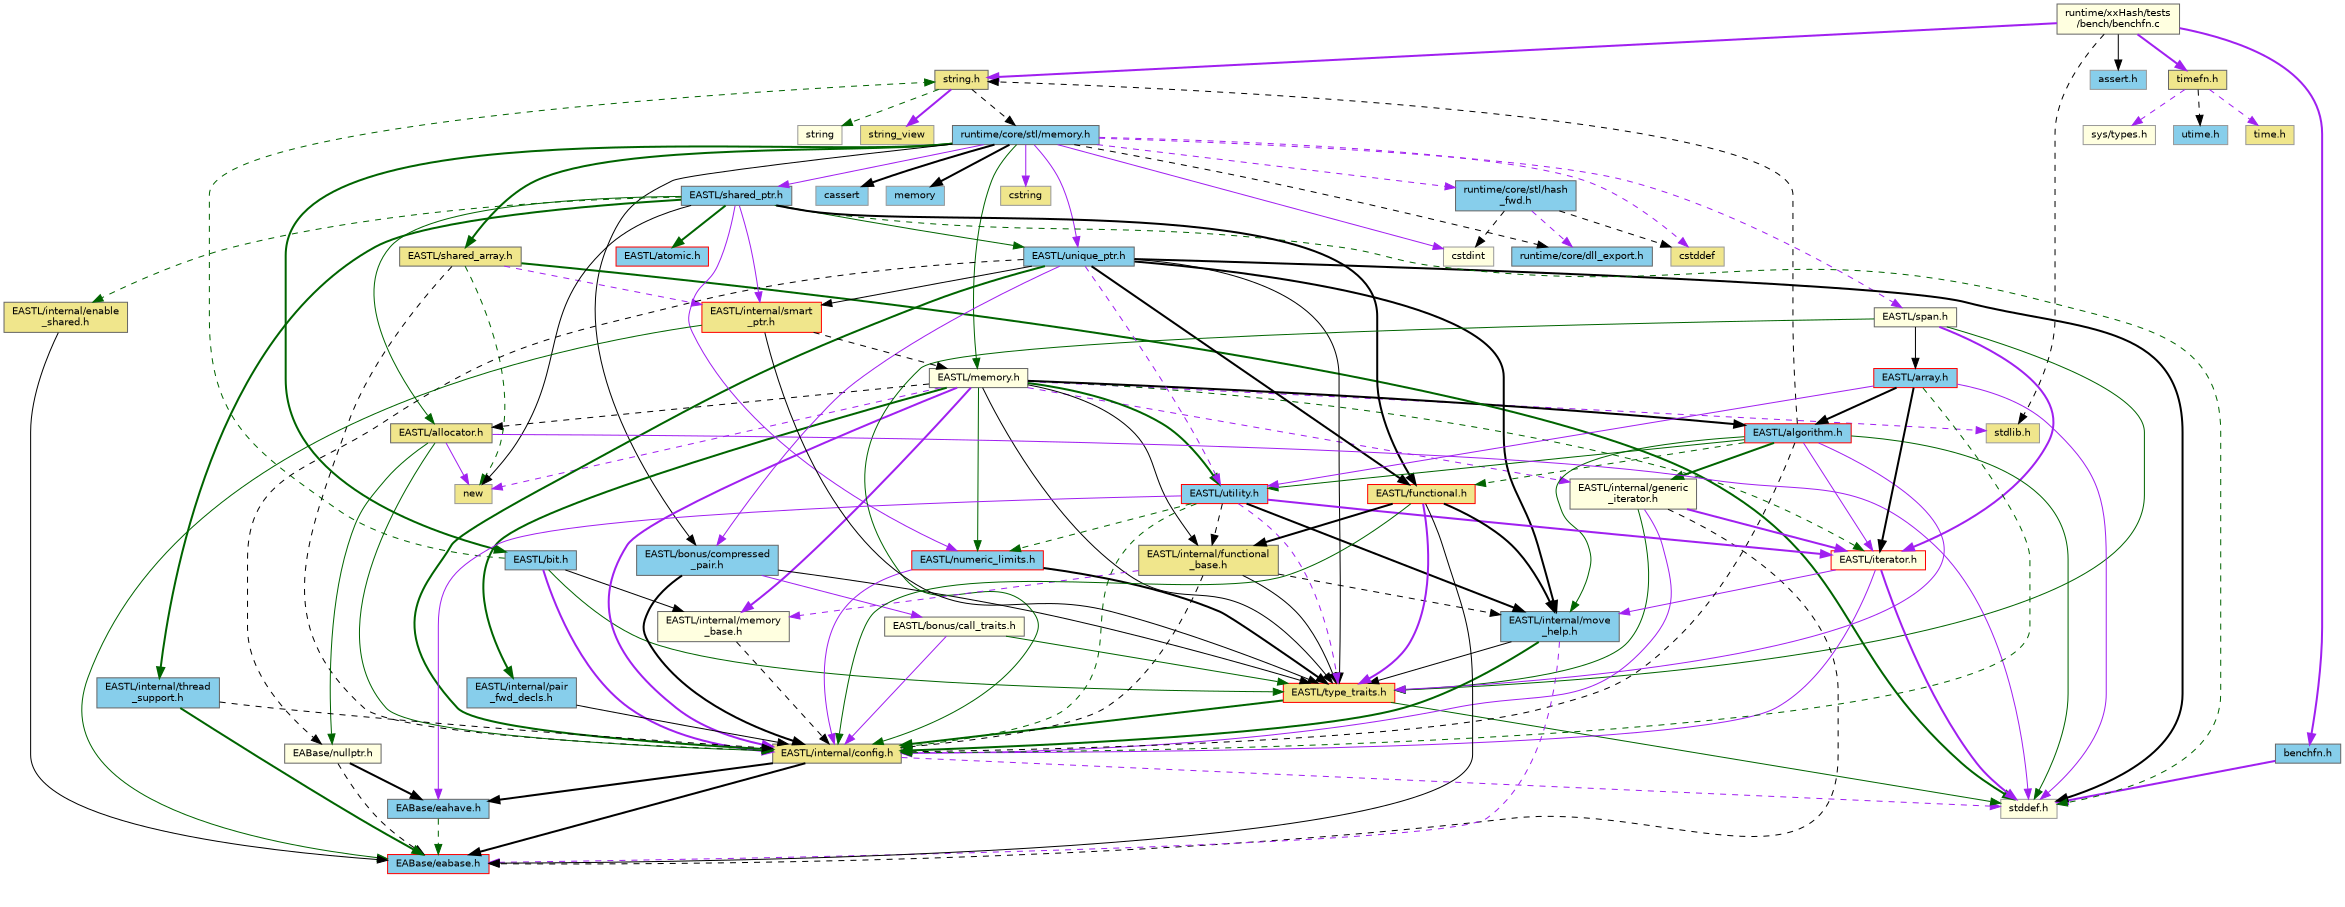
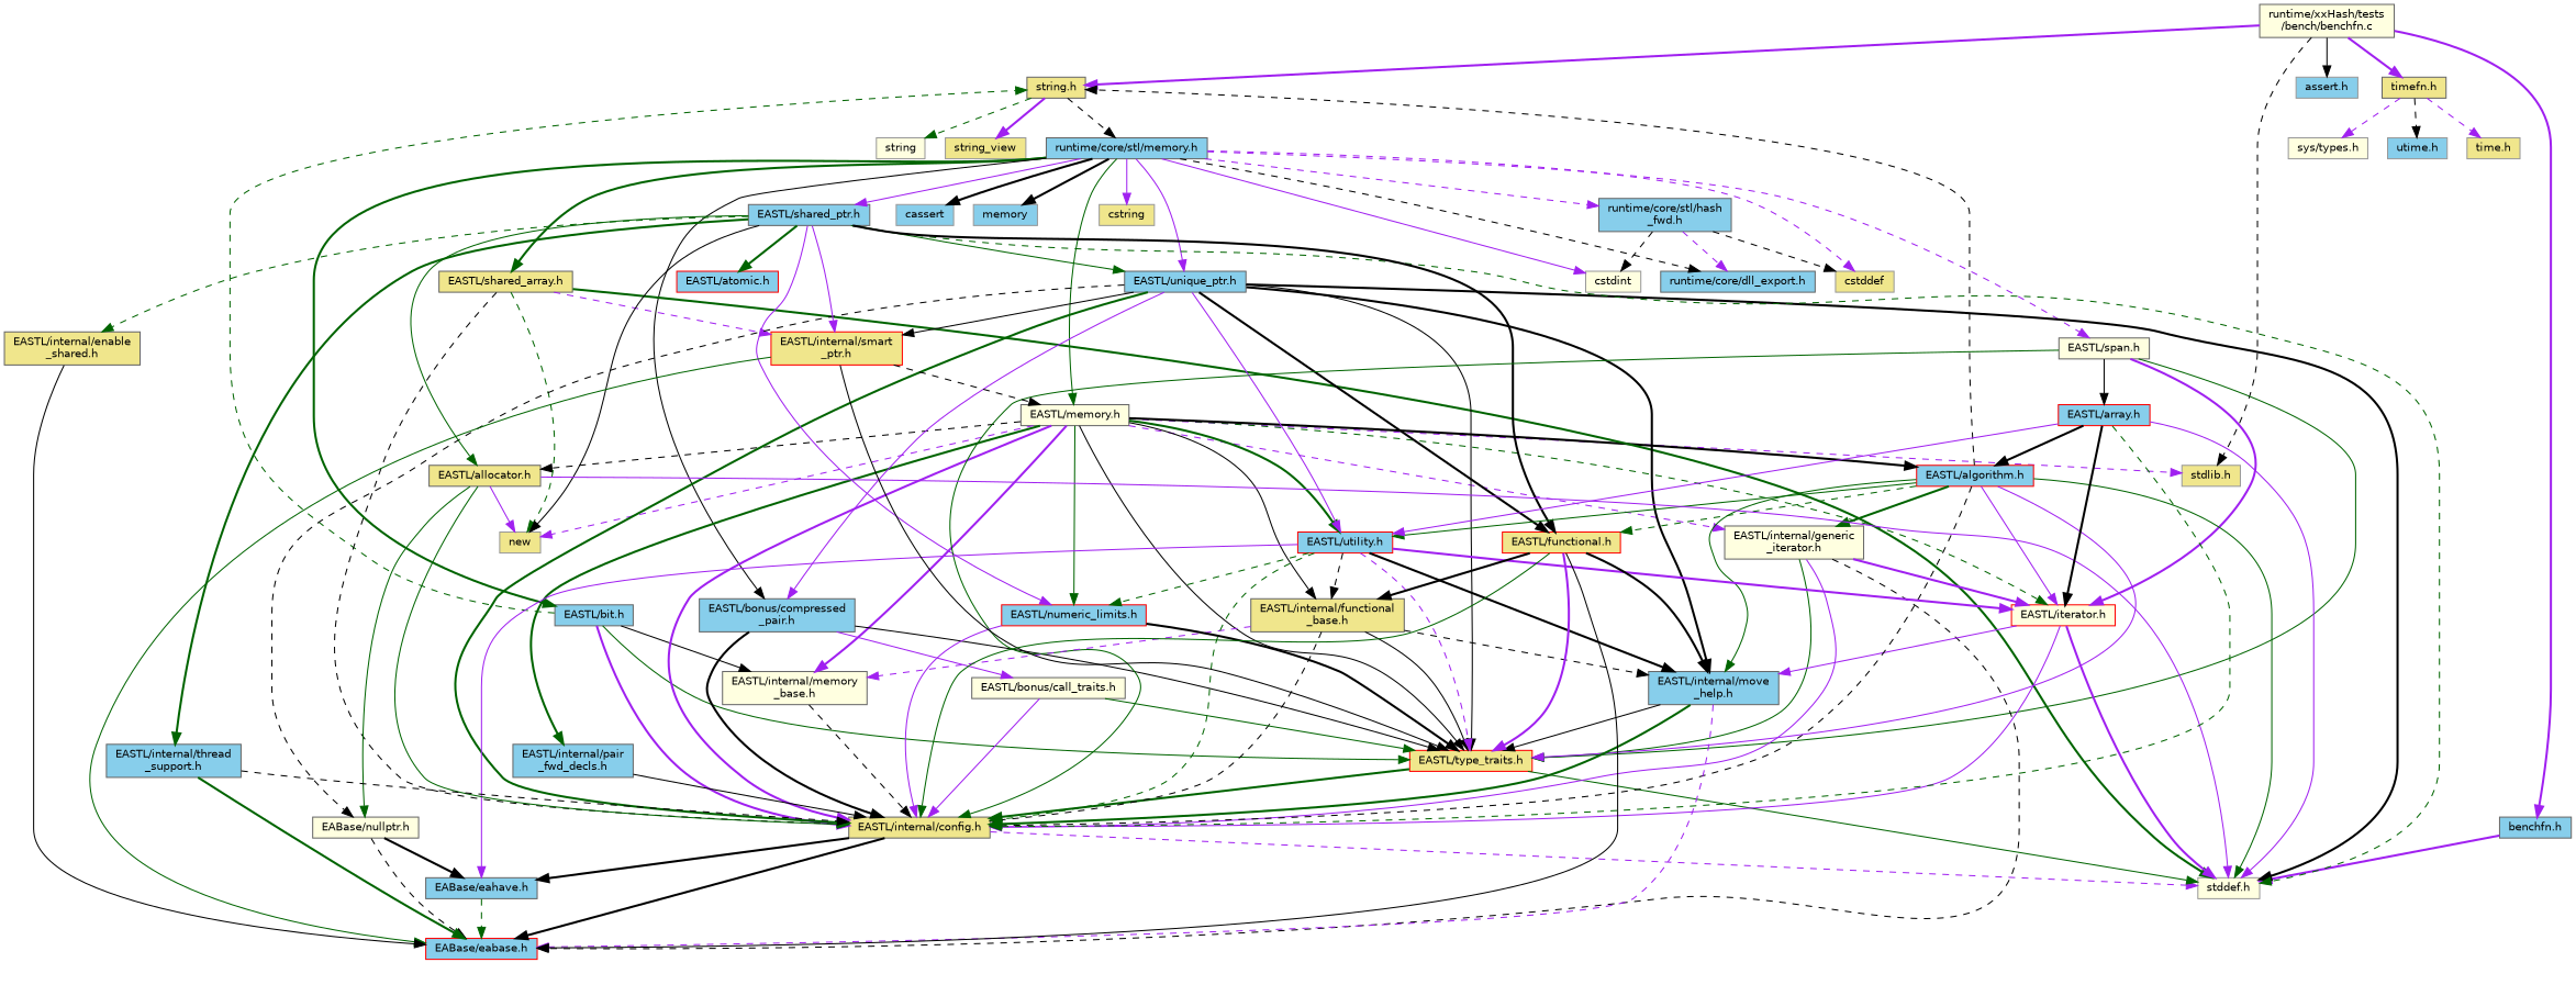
  digraph {
    node [color=grey40 fillcolor=skyblue fontname=Helvetica fontsize=10 shape=box style=filled]
    edge [color=black fontname=Helvetica fontsize=10 labelfontname=Helvetica labelfontsize=10 style=solid]
    n1 [color=gray40 fillcolor=lightyellow fontcolor=black height=0.2 label="runtime/xxHash/tests\l/bench/benchfn.c" width=0.4]
    n2 [color=grey60 fillcolor=khaki height=0.2 label="stdlib.h" width=0.4]
    n3 [fillcolor=khaki height=0.2 label="string.h" width=0.4]
    n4 [color=grey60 height=0.2 label="assert.h" width=0.4]
    n5 [fillcolor=khaki height=0.2 label="timefn.h" width=0.4]
    n6 [height=0.2 label="benchfn.h" width=0.4]
    n7 [color=grey60 fillcolor=lightyellow height=0.2 label=string width=0.4]
    n8 [color=grey60 fillcolor=khaki height=0.2 label=string_view width=0.4]
    n9 [height=0.2 label="runtime/core/stl/memory.h" width=0.4]
    n10 [color=grey60 fillcolor=lightyellow height=0.2 label="sys/types.h" width=0.4]
    n11 [color=grey60 height=0.2 label="utime.h" width=0.4]
    n12 [color=grey60 fillcolor=khaki height=0.2 label="time.h" width=0.4]
    n13 [color=grey60 fillcolor=lightyellow height=0.2 label="stddef.h" width=0.4]
    n14 [color=grey60 fillcolor=khaki height=0.2 label=cstddef width=0.4]
    n15 [color=grey60 fillcolor=lightyellow height=0.2 label=cstdint width=0.4]
    n16 [color=grey60 height=0.2 label=cassert width=0.4]
    n17 [color=grey60 height=0.2 label=memory width=0.4]
    n18 [color=grey60 fillcolor=khaki height=0.2 label=cstring width=0.4]
    n19 [height=0.2 label="EASTL/bit.h" width=0.4]
    n20 [fillcolor=lightyellow height=0.2 label="EASTL/memory.h" width=0.4]
    n21 [fillcolor=khaki height=0.2 label="EASTL/shared_array.h" width=0.4]
    n22 [height=0.2 label="EASTL/unique_ptr.h" width=0.4]
    n23 [height=0.2 label="EASTL/bonus/compressed\l_pair.h" width=0.4]
    n24 [height=0.2 label="EASTL/shared_ptr.h" width=0.4]
    n25 [fillcolor=lightyellow height=0.2 label="EASTL/span.h" width=0.4]
    n26 [height=0.2 label="runtime/core/dll_export.h" width=0.4]
    n27 [height=0.2 label="runtime/core/stl/hash\l_fwd.h" width=0.4]
    n28 [fillcolor=khaki height=0.2 label="EASTL/internal/config.h" width=0.4]
    n29 [fillcolor=lightyellow height=0.2 label="EASTL/internal/memory\l_base.h" width=0.4]
    n30 [color=red fillcolor=khaki height=0.2 label="EASTL/type_traits.h" width=0.4]
    n31 [fillcolor=lightyellow height=0.2 label="EASTL/internal/generic\l_iterator.h" width=0.4]
    n32 [color=red fillcolor=lightyellow height=0.2 label="EASTL/iterator.h" width=0.4]
    n33 [height=0.2 label="EASTL/internal/pair\l_fwd_decls.h" width=0.4]
    n34 [fillcolor=khaki height=0.2 label="EASTL/internal/functional\l_base.h" width=0.4]
    n35 [color=red height=0.2 label="EASTL/algorithm.h" width=0.4]
    n36 [color=red height=0.2 label="EASTL/utility.h" width=0.4]
    n37 [color=red height=0.2 label="EASTL/numeric_limits.h" width=0.4]
    n38 [fillcolor=khaki height=0.2 label="EASTL/allocator.h" width=0.4]
    n39 [color=grey60 fillcolor=khaki height=0.2 label=new width=0.4]
    n40 [color=red fillcolor=khaki height=0.2 label="EASTL/internal/smart\l_ptr.h" width=0.4]
    n41 [height=0.2 label="EASTL/internal/move\l_help.h" width=0.4]
    n42 [color=red fillcolor=khaki height=0.2 label="EASTL/functional.h" width=0.4]
    n43 [fillcolor=lightyellow height=0.2 label="EABase/nullptr.h" width=0.4]
    n44 [fillcolor=lightyellow height=0.2 label="EASTL/bonus/call_traits.h" width=0.4]
    n45 [height=0.2 label="EASTL/internal/thread\l_support.h" width=0.4]
    n46 [color=red height=0.2 label="EASTL/atomic.h" width=0.4]
    n47 [fillcolor=khaki height=0.2 label="EASTL/internal/enable\l_shared.h" width=0.4]
    n48 [color=red height=0.2 label="EASTL/array.h" width=0.4]
    n49 [color=red height=0.2 label="EABase/eabase.h" width=0.4]
    n50 [height=0.2 label="EABase/eahave.h" width=0.4]
    n1 -> n2 [style=dashed]
    n1 -> n3 [color=purple style=bold]
    n1 -> n4
    n1 -> n5 [color=purple style=bold]
    n1 -> n6 [color=purple style=bold]
    n3 -> n7 [color=darkgreen style=dashed]
    n3 -> n8 [color=purple style=bold]
    n3 -> n9 [style=dashed]
    n5 -> n10 [color=purple style=dashed]
    n5 -> n11 [style=dashed]
    n5 -> n12 [color=purple style=dashed]
    n6 -> n13 [color=purple style=bold]
    n9 -> n14 [color=purple style=dashed]
    n9 -> n15 [color=purple]
    n9 -> n16 [style=bold]
    n9 -> n17 [style=bold]
    n9 -> n18 [color=purple]
    n9 -> n19 [color=darkgreen style=bold]
    n9 -> n20 [color=darkgreen]
    n9 -> n21 [color=darkgreen style=bold]
    n9 -> n22 [color=purple]
    n9 -> n23
    n9 -> n24 [color=purple]
    n9 -> n25 [color=purple style=dashed]
    n9 -> n26 [style=dashed]
    n9 -> n27 [color=purple style=dashed]
    n19 -> n3 [color=darkgreen style=dashed]
    n19 -> n28 [color=purple style=bold]
    n19 -> n29
    n19 -> n30 [color=darkgreen]
    n20 -> n2 [color=purple style=dashed]
    n20 -> n28 [color=purple style=bold]
    n20 -> n29 [color=purple style=bold]
    n20 -> n30
    n20 -> n31 [color=purple style=dashed]
    n20 -> n32 [color=darkgreen style=dashed]
    n20 -> n33 [color=darkgreen style=bold]
    n20 -> n34
    n20 -> n35 [style=bold]
    n20 -> n36 [color=darkgreen style=bold]
    n20 -> n37 [color=darkgreen]
    n20 -> n38 [style=dashed]
    n20 -> n39 [color=purple style=dashed]
    n21 -> n13 [color=darkgreen style=bold]
    n21 -> n28 [style=dashed]
    n21 -> n39 [color=darkgreen style=dashed]
    n21 -> n40 [color=purple style=dashed]
    n22 -> n13 [style=bold]
    n22 -> n23 [color=purple]
    n22 -> n28 [color=darkgreen style=bold]
    n22 -> n30
-   n22 -> n36 [color=purple style=dashed]
+   n22 -> n36 [color=purple]
    n22 -> n40
    n22 -> n41 [style=bold]
    n22 -> n42 [style=bold]
    n22 -> n43 [style=dashed]
    n23 -> n28 [style=bold]
    n23 -> n30
    n23 -> n44 [color=purple]
    n24 -> n13 [color=darkgreen style=dashed]
    n24 -> n22 [color=darkgreen]
    n24 -> n37 [color=purple]
    n24 -> n38 [color=darkgreen]
    n24 -> n39
    n24 -> n40 [color=purple]
    n24 -> n42 [style=bold]
    n24 -> n45 [color=darkgreen style=bold]
    n24 -> n46 [color=darkgreen style=bold]
    n24 -> n47 [color=darkgreen style=dashed]
    n25 -> n28 [color=darkgreen]
    n25 -> n30 [color=darkgreen]
    n25 -> n32 [color=purple style=bold]
    n25 -> n48
    n27 -> n14 [style=dashed]
    n27 -> n15 [style=dashed]
    n27 -> n26 [color=purple style=dashed]
    n28 -> n13 [color=purple style=dashed]
    n28 -> n49 [style=bold]
    n28 -> n50 [style=bold]
    n29 -> n28 [style=dashed]
    n30 -> n13 [color=darkgreen]
    n30 -> n28 [color=darkgreen style=bold]
    n31 -> n28 [color=purple]
    n31 -> n30 [color=darkgreen]
    n31 -> n32 [color=purple style=bold]
    n31 -> n49 [style=dashed]
    n32 -> n13 [color=purple style=bold]
    n32 -> n28 [color=purple]
    n32 -> n41 [color=purple]
    n33 -> n28
    n34 -> n28 [style=dashed]
    n34 -> n29 [color=purple style=dashed]
    n34 -> n30
    n34 -> n41 [style=dashed]
    n35 -> n3 [style=dashed]
    n35 -> n13 [color=darkgreen]
    n35 -> n28 [style=dashed]
    n35 -> n30 [color=purple]
    n35 -> n31 [color=darkgreen style=bold]
    n35 -> n32 [color=purple]
    n35 -> n36 [color=darkgreen]
    n35 -> n41 [color=darkgreen]
    n35 -> n42 [color=darkgreen style=dashed]
    n36 -> n28 [color=darkgreen style=dashed]
    n36 -> n30 [color=purple style=dashed]
    n36 -> n32 [color=purple style=bold]
    n36 -> n34 [style=dashed]
    n36 -> n37 [color=darkgreen style=dashed]
    n36 -> n41 [style=bold]
    n36 -> n50 [color=purple]
    n37 -> n28 [color=purple]
    n37 -> n30 [style=bold]
    n38 -> n13 [color=purple]
    n38 -> n28 [color=darkgreen]
    n38 -> n39 [color=purple]
    n38 -> n43 [color=darkgreen]
    n40 -> n20 [style=dashed]
    n40 -> n30
    n40 -> n49 [color=darkgreen]
    n41 -> n28 [color=darkgreen style=bold]
    n41 -> n30
    n41 -> n49 [color=purple style=dashed]
    n42 -> n28 [color=darkgreen]
    n42 -> n30 [color=purple style=bold]
    n42 -> n34 [style=bold]
    n42 -> n41 [style=bold]
    n42 -> n49
    n43 -> n49 [style=dashed]
    n43 -> n50 [style=bold]
    n44 -> n28 [color=purple]
    n44 -> n30 [color=darkgreen]
    n45 -> n28 [style=dashed]
    n45 -> n49 [color=darkgreen style=bold]
    n47 -> n49
    n48 -> n13 [color=purple]
    n48 -> n28 [color=darkgreen style=dashed]
    n48 -> n32 [style=bold]
    n48 -> n35 [style=bold]
    n48 -> n36 [color=purple]
    n50 -> n49 [color=darkgreen style=dashed]
  }
